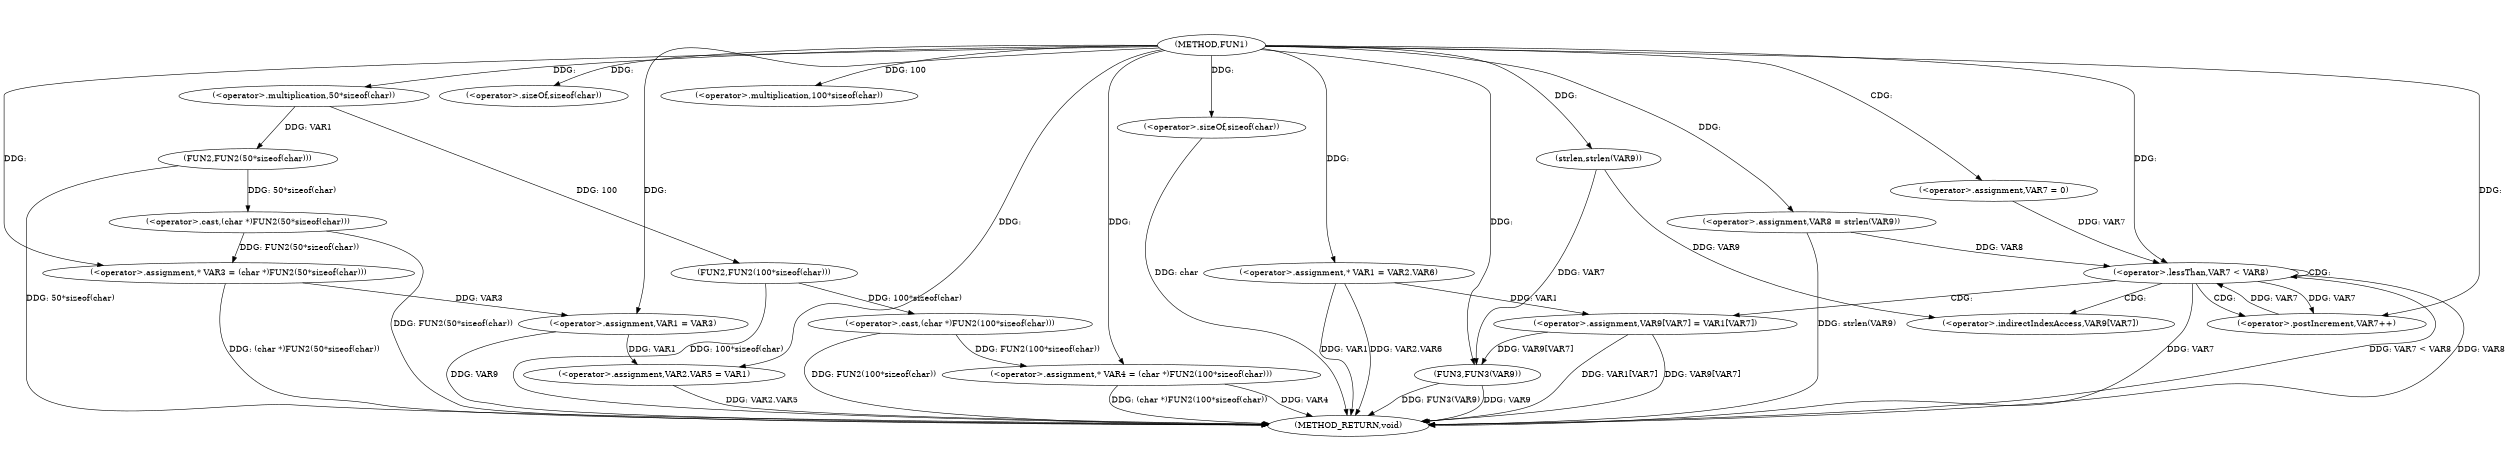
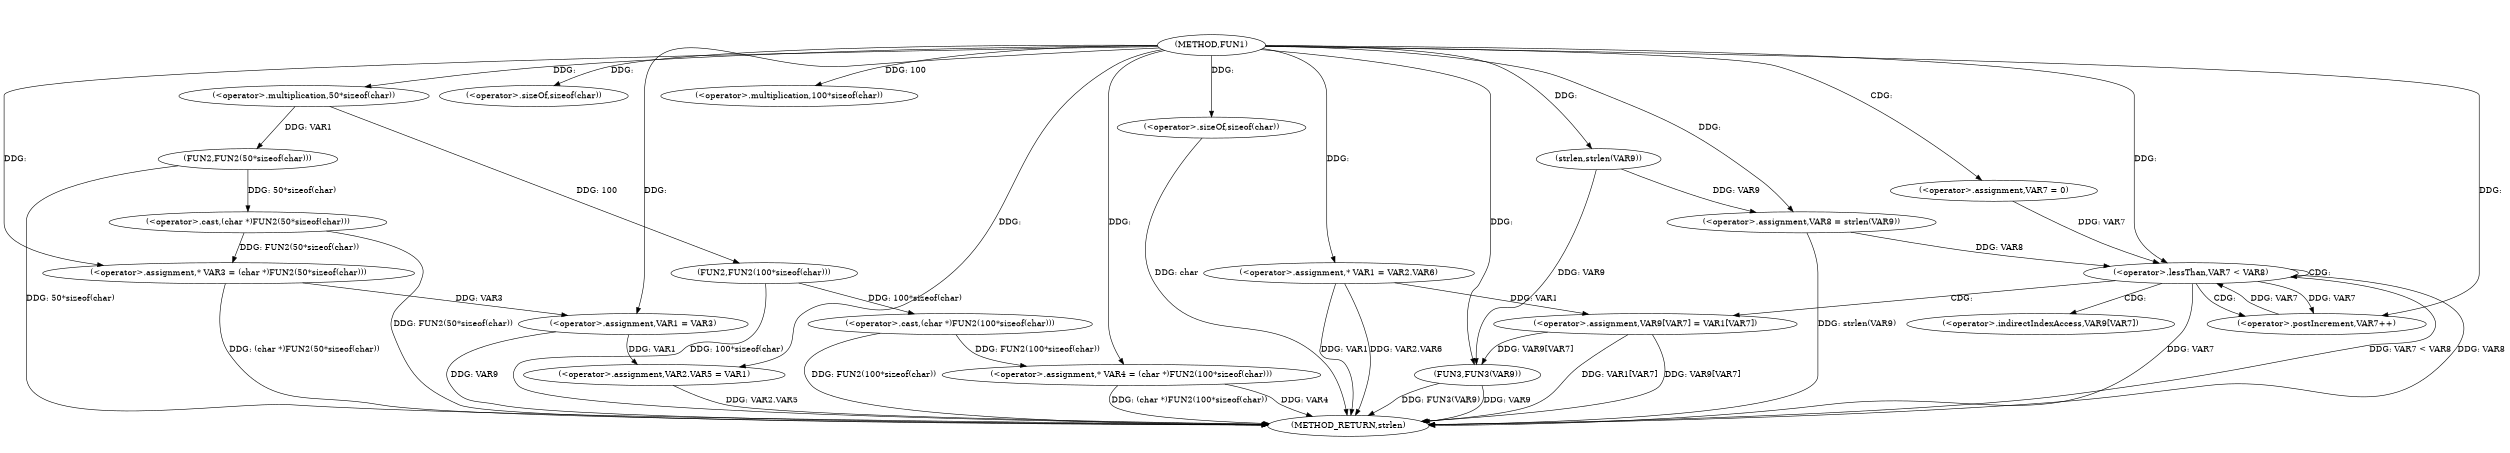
  digraph {
    n1 [label="(METHOD,FUN1)"]
    n2 [label="(<operator>.assignment,* VAR3 = (char *)FUN2(50*sizeof(char)))"]
    n3 [label="(<operator>.multiplication,50*sizeof(char))"]
    n4 [label="(<operator>.sizeOf,sizeof(char))"]
    n5 [label="(<operator>.assignment,* VAR4 = (char *)FUN2(100*sizeof(char)))"]
    n6 [label="(<operator>.multiplication,100*sizeof(char))"]
    n7 [label="(<operator>.sizeOf,sizeof(char))"]
    n8 [label="(<operator>.assignment,VAR1 = VAR3)"]
    n9 [label="(<operator>.assignment,VAR2.VAR5 = VAR1)"]
    n10 [label="(<operator>.assignment,* VAR1 = VAR2.VAR6)"]
    n11 [label="(<operator>.assignment,VAR8 = strlen(VAR9))"]
    n12 [label="(strlen,strlen(VAR9))"]
    n13 [label="(<operator>.assignment,VAR7 = 0)"]
    n14 [label="(<operator>.lessThan,VAR7 < VAR8)"]
    n15 [label="(<operator>.postIncrement,VAR7++)"]
    n16 [label="(FUN3,FUN3(VAR9))"]
-   n17 [label="(METHOD_RETURN,void)"]
+   n17 [label="(METHOD_RETURN,strlen)"]
    n18 [label="(FUN2,FUN2(50*sizeof(char)))"]
    n19 [label="(FUN2,FUN2(100*sizeof(char)))"]
    n20 [label="(<operator>.assignment,VAR9[VAR7] = VAR1[VAR7])"]
    n21 [label="(<operator>.indirectIndexAccess,VAR9[VAR7])"]
    n22 [label="(<operator>.cast,(char *)FUN2(50*sizeof(char)))"]
    n23 [label="(<operator>.cast,(char *)FUN2(100*sizeof(char)))"]
    n1 -> n2 [label="DDG: "]
    n1 -> n3 [label="DDG: "]
    n1 -> n4 [label="DDG: "]
    n1 -> n5 [label="DDG: "]
    n1 -> n6 [label="DDG: 100"]
    n1 -> n7 [label="DDG: "]
    n1 -> n8 [label="DDG: "]
    n1 -> n9 [label="DDG: "]
    n1 -> n10 [label="DDG: "]
    n1 -> n11 [label="DDG: "]
    n1 -> n12 [label="DDG: "]
    n1 -> n13 [label="CDG: "]
    n1 -> n14 [label="DDG: "]
    n1 -> n15 [label="DDG: "]
    n1 -> n16 [label="DDG: "]
    n2 -> n8 [label="DDG: VAR3"]
    n2 -> n17 [label="DDG: (char *)FUN2(50*sizeof(char))"]
    n3 -> n18 [label="DDG: VAR1"]
    n3 -> n19 [label="DDG: 100"]
    n5 -> n17 [label="DDG: (char *)FUN2(100*sizeof(char))"]
    n5 -> n17 [label="DDG: VAR4"]
    n7 -> n17 [label="DDG: char"]
    n8 -> n9 [label="DDG: VAR1"]
    n8 -> n17 [label="DDG: VAR9"]
    n9 -> n17 [label="DDG: VAR2.VAR5"]
    n10 -> n17 [label="DDG: VAR1"]
    n10 -> n17 [label="DDG: VAR2.VAR6"]
    n10 -> n20 [label="DDG: VAR1"]
    n11 -> n14 [label="DDG: VAR8"]
    n11 -> n17 [label="DDG: strlen(VAR9)"]
-   n12 -> n21 [label="DDG: VAR9"]
-   n12 -> n16 [label="DDG: VAR7"]
+   n12 -> n11 [label="DDG: VAR9"]
+   n12 -> n16 [label="DDG: VAR9"]
    n13 -> n14 [label="DDG: VAR7"]
    n14 -> n14 [label="CDG: "]
    n14 -> n15 [label="DDG: VAR7"]
    n14 -> n15 [label="CDG: "]
    n14 -> n17 [label="DDG: VAR7"]
    n14 -> n17 [label="DDG: VAR7 < VAR8"]
    n14 -> n17 [label="DDG: VAR8"]
    n14 -> n20 [label="CDG: "]
    n14 -> n21 [label="CDG: "]
    n15 -> n14 [label="DDG: VAR7"]
    n16 -> n17 [label="DDG: FUN3(VAR9)"]
    n16 -> n17 [label="DDG: VAR9"]
    n18 -> n17 [label="DDG: 50*sizeof(char)"]
    n18 -> n22 [label="DDG: 50*sizeof(char)"]
    n19 -> n17 [label="DDG: 100*sizeof(char)"]
    n19 -> n23 [label="DDG: 100*sizeof(char)"]
    n20 -> n16 [label="DDG: VAR9[VAR7]"]
    n20 -> n17 [label="DDG: VAR9[VAR7]"]
    n20 -> n17 [label="DDG: VAR1[VAR7]"]
    n22 -> n2 [label="DDG: FUN2(50*sizeof(char))"]
    n22 -> n17 [label="DDG: FUN2(50*sizeof(char))"]
    n23 -> n5 [label="DDG: FUN2(100*sizeof(char))"]
    n23 -> n17 [label="DDG: FUN2(100*sizeof(char))"]
  }
